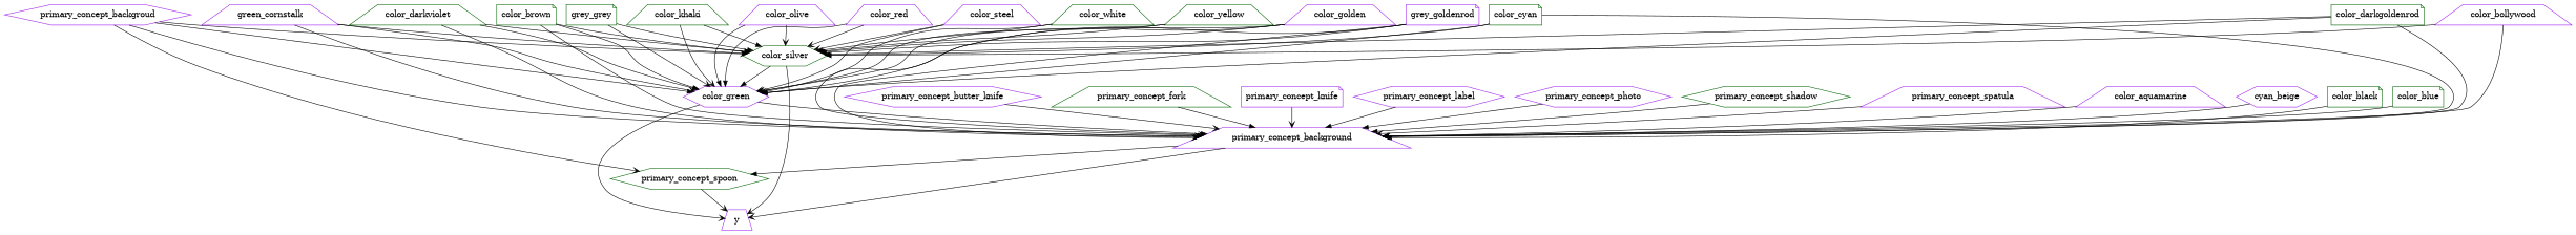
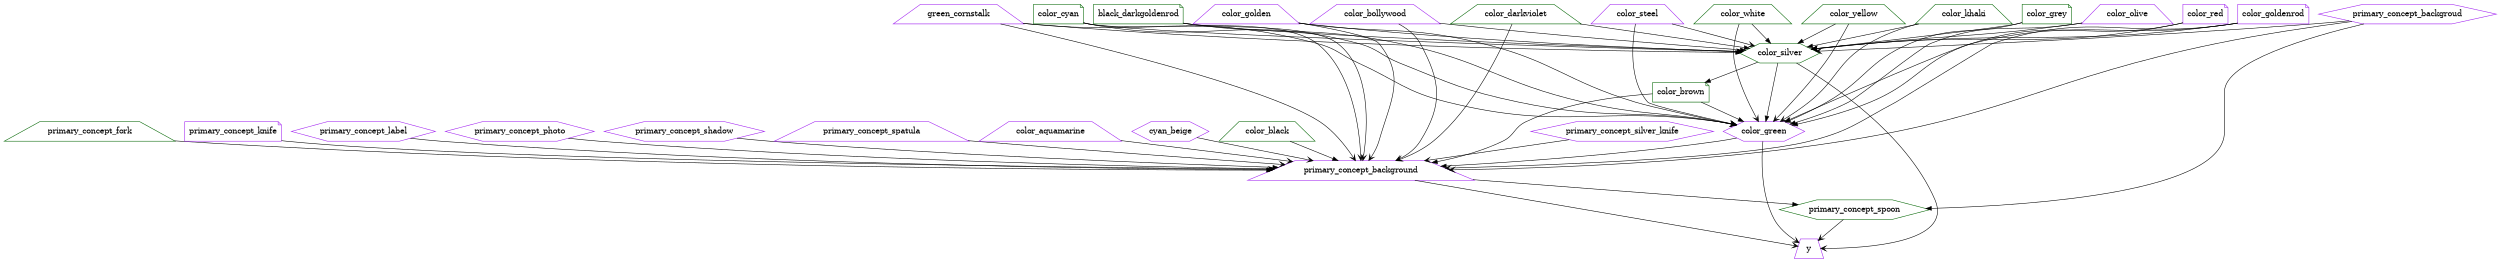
  strict digraph {
    node [color=purple shape=trapezium]
    edge [arrowhead=vee]
    primary_concept_background
    y
    primary_concept_spoon [color=darkgreen shape=hexagon]
    color_green [shape=hexagon]
    color_silver [color=darkgreen shape=hexagon]
    primary_concept_backgroud [shape=hexagon]
-   primary_concept_butter_knife [shape=hexagon]
+   primary_concept_butter_knife [shape=hexagon label=primary_concept_silver_knife]
    primary_concept_fork [color=darkgreen]
    primary_concept_knife [shape=note]
    primary_concept_label [shape=hexagon]
    primary_concept_photo [shape=hexagon]
-   primary_concept_shadow [color=darkgreen shape=hexagon]
+   primary_concept_shadow [shape=hexagon]
    primary_concept_spatula
    color_aquamarine
    n15 [label=cyan_beige shape=hexagon]
-   color_black [color=darkgreen shape=note]
-   color_blue [color=darkgreen shape=note]
+   color_black [color=darkgreen]
    color_bollywood
    color_brown [color=darkgreen shape=note]
    n20 [label=green_cornstalk]
    color_cyan [color=darkgreen shape=note]
-   color_darkgoldenrod [color=darkgreen shape=note]
+   color_darkgoldenrod [color=darkgreen shape=note label=black_darkgoldenrod]
    color_darkviolet [color=darkgreen]
    color_golden
-   color_goldenrod [shape=note label=grey_goldenrod]
-   color_grey [color=darkgreen shape=note label=grey_grey]
+   color_goldenrod [shape=note]
+   color_grey [color=darkgreen shape=note]
    color_khaki [color=darkgreen]
    color_olive
-   color_red
+   color_red [shape=note]
    color_steel
    color_white [color=darkgreen]
    color_yellow [color=darkgreen]
    primary_concept_background -> y
    primary_concept_background -> primary_concept_spoon [arrowhead=normal]
    primary_concept_spoon -> y
    color_green -> primary_concept_background [arrowhead=normal]
    color_green -> y
    color_silver -> y
    color_silver -> color_green [arrowhead=normal]
    primary_concept_backgroud -> primary_concept_background
-   primary_concept_backgroud -> primary_concept_spoon
-   primary_concept_backgroud -> color_green [arrowhead=normal]
+   primary_concept_backgroud -> primary_concept_spoon [arrowhead=normal]
    primary_concept_backgroud -> color_silver
    primary_concept_butter_knife -> primary_concept_background
    primary_concept_fork -> primary_concept_background [arrowhead=normal]
    primary_concept_knife -> primary_concept_background
    primary_concept_label -> primary_concept_background [arrowhead=normal]
    primary_concept_photo -> primary_concept_background [arrowhead=normal]
    primary_concept_shadow -> primary_concept_background [arrowhead=normal]
    primary_concept_spatula -> primary_concept_background
    color_aquamarine -> primary_concept_background
-   n15 -> primary_concept_background [arrowhead=normal]
+   n15 -> primary_concept_background
    color_black -> primary_concept_background [arrowhead=normal]
-   color_blue -> primary_concept_background [arrowhead=normal]
    color_bollywood -> primary_concept_background
    color_bollywood -> color_silver [arrowhead=normal]
    color_brown -> primary_concept_background [arrowhead=normal]
    color_brown -> color_green [arrowhead=normal]
-   color_brown -> color_silver [arrowhead=normal]
+   color_silver -> color_brown [arrowhead=normal]
    n20 -> primary_concept_background
    n20 -> color_green
    n20 -> color_silver [arrowhead=normal]
    color_cyan -> primary_concept_background
    color_cyan -> color_green [arrowhead=normal]
    color_cyan -> color_silver
    color_darkgoldenrod -> primary_concept_background
    color_darkgoldenrod -> color_green
    color_darkgoldenrod -> color_silver [arrowhead=normal]
    color_darkviolet -> primary_concept_background
-   color_darkviolet -> color_green [arrowhead=normal]
-   color_darkviolet -> color_silver
+   color_darkviolet -> color_silver [arrowhead=normal]
    color_golden -> primary_concept_background
    color_golden -> color_green
    color_golden -> color_silver [arrowhead=normal]
    color_goldenrod -> primary_concept_background
    color_goldenrod -> color_green [arrowhead=normal]
    color_goldenrod -> color_silver [arrowhead=normal]
    color_grey -> color_green
    color_grey -> color_silver [arrowhead=normal]
    color_khaki -> color_green
    color_khaki -> color_silver [arrowhead=normal]
    color_olive -> color_green [arrowhead=normal]
    color_olive -> color_silver
    color_red -> color_green [arrowhead=normal]
    color_red -> color_silver
    color_steel -> color_green
    color_steel -> color_silver
    color_white -> color_green
    color_white -> color_silver [arrowhead=normal]
    color_yellow -> color_green
    color_yellow -> color_silver [arrowhead=normal]
  }
